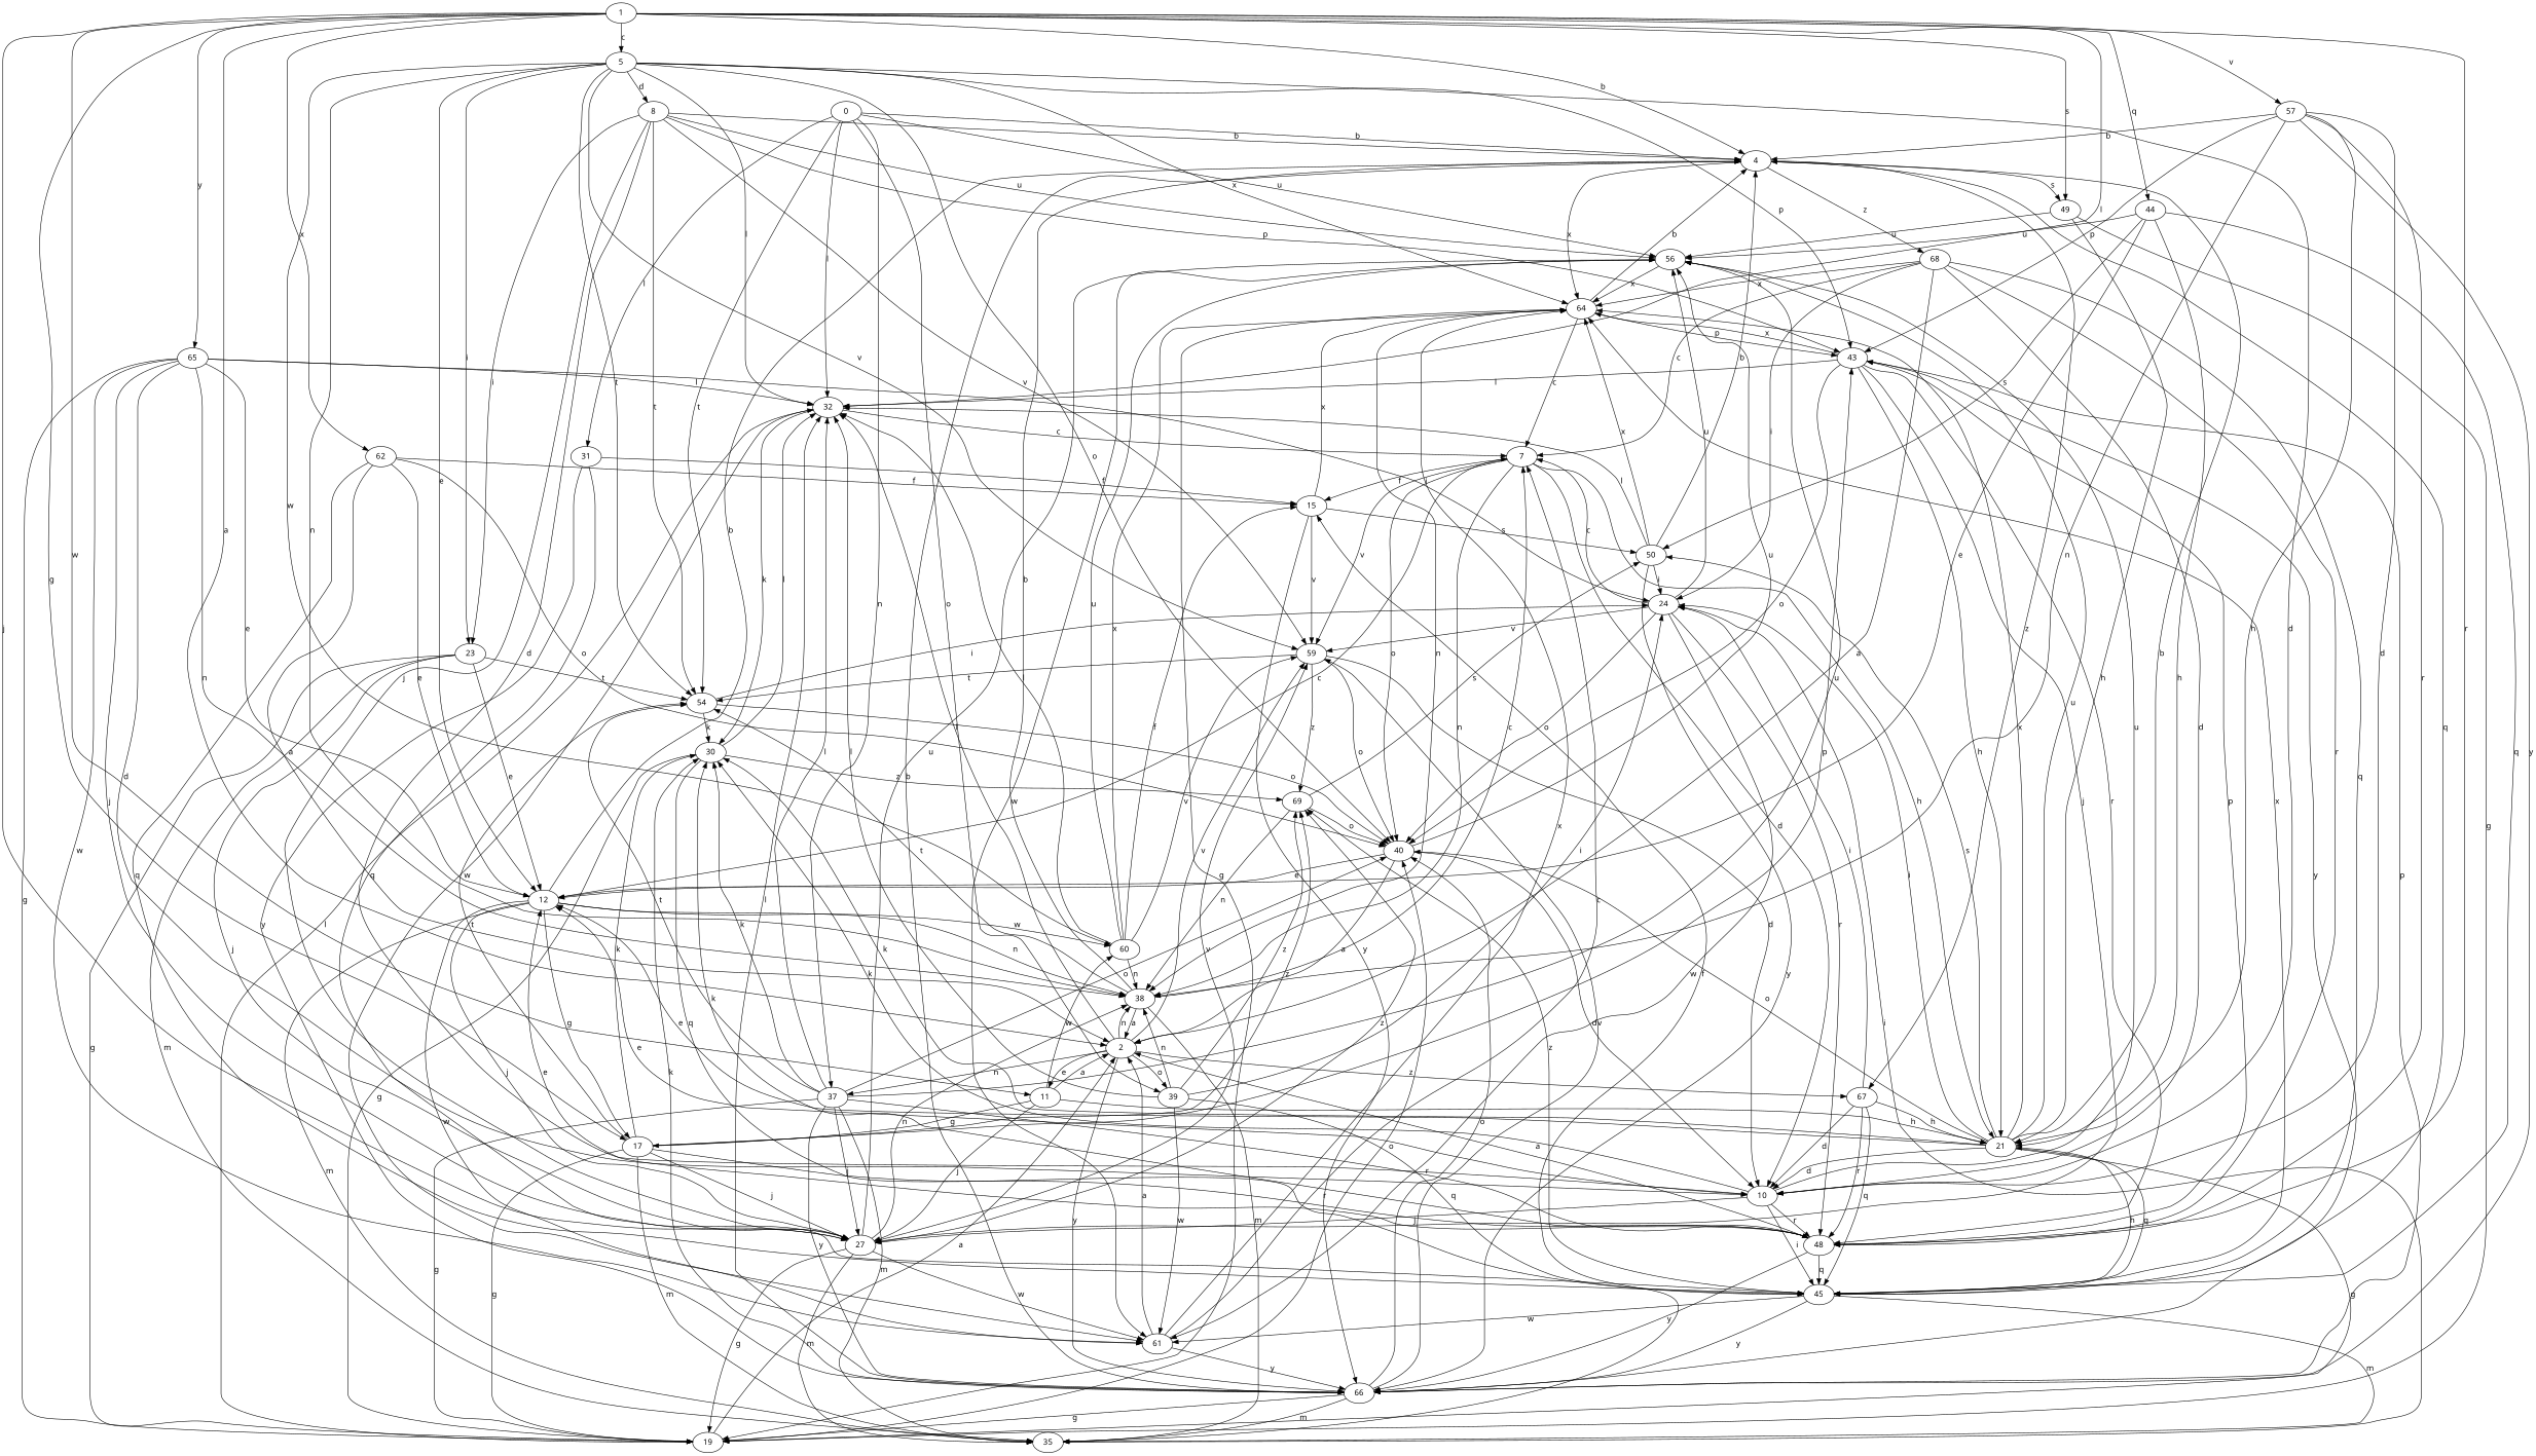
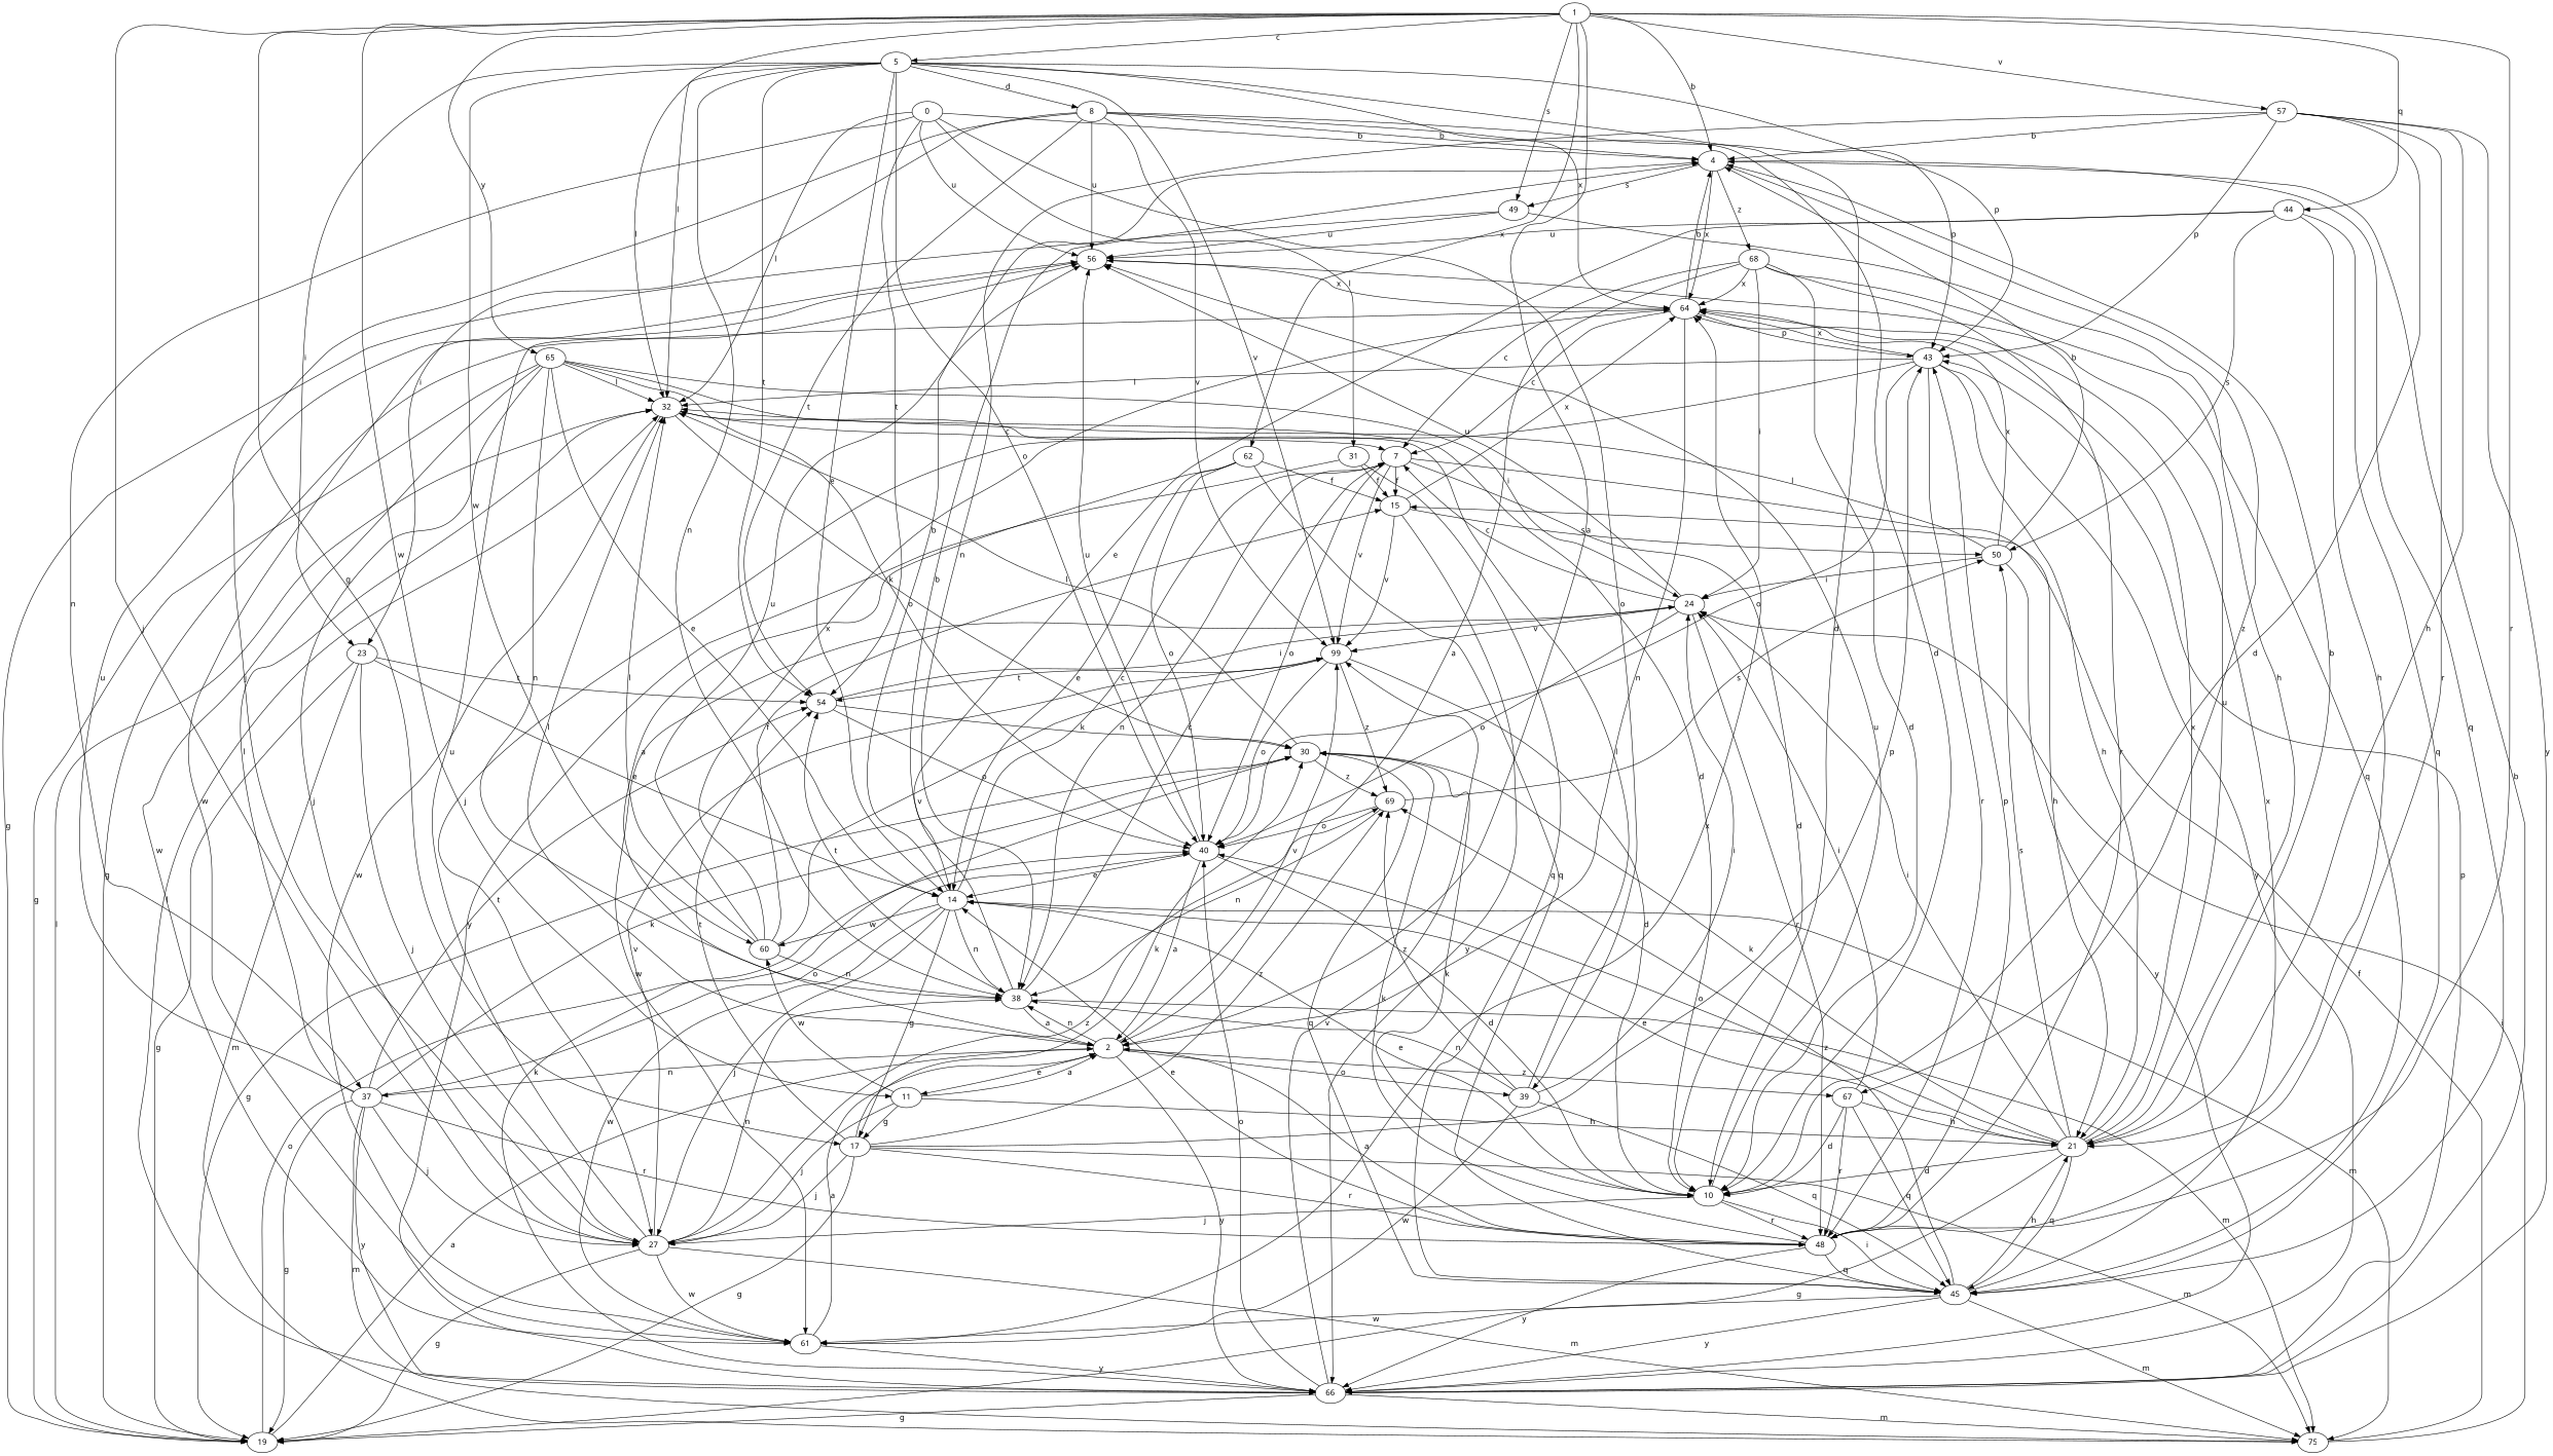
  strict digraph {
    fontname="Noto Sans"
    node [fontname="Noto Sans"]
    edge [fontname="Noto Sans"]
    0
    4
    31
    32
    37
    39
    54
    56
    49
    67
    45
    64
    68
    66
    15
    7
    30
    61
    27
    48
    40
    19
-   35
+   35 [label=75]
    38
    24
    69
    1
    2
    5
    17
    44
    57
    62
    65
    11
-   59
+   59 [label=99]
    60
    8
    10
-   12
+   12 [label=14]
    23
    43
    21
    50
    0 -> 4 [label=b]
    0 -> 31 [label=l]
    0 -> 32 [label=l]
    0 -> 37 [label=n]
    0 -> 39 [label=o]
    0 -> 54 [label=t]
    0 -> 56 [label=u]
    4 -> 49 [label=s]
    4 -> 67 [label=z]
    4 -> 45 [label=q]
    4 -> 64 [label=x]
    4 -> 68 [label=z]
    31 -> 45 [label=q]
    31 -> 66 [label=y]
    31 -> 15 [label=f]
    32 -> 7 [label=c]
    32 -> 30 [label=k]
    32 -> 61 [label=w]
    37 -> 32 [label=l]
    37 -> 54 [label=t]
    37 -> 56 [label=u]
    37 -> 66 [label=y]
    37 -> 30 [label=k]
    37 -> 27 [label=j]
    37 -> 48 [label=r]
    37 -> 40 [label=o]
    37 -> 19 [label=g]
    37 -> 35 [label=m]
    39 -> 32 [label=l]
    39 -> 45 [label=q]
    39 -> 61 [label=w]
    39 -> 38 [label=n]
    39 -> 24 [label=i]
    39 -> 69 [label=z]
    54 -> 30 [label=k]
    54 -> 40 [label=o]
    54 -> 24 [label=i]
    56 -> 64 [label=x]
    56 -> 61 [label=w]
    49 -> 56 [label=u]
    49 -> 19 [label=g]
    49 -> 21 [label=h]
    67 -> 45 [label=q]
    67 -> 48 [label=r]
    67 -> 24 [label=i]
    67 -> 10 [label=d]
    67 -> 21 [label=h]
    45 -> 64 [label=x]
    45 -> 66 [label=y]
    45 -> 61 [label=w]
    45 -> 35 [label=m]
    45 -> 69 [label=z]
    45 -> 21 [label=h]
    64 -> 4 [label=b]
    64 -> 7 [label=c]
    64 -> 19 [label=g]
-   64 -> 38 [label=n]
+   64 -> 2 [label=n]
    64 -> 43 [label=p]
    68 -> 45 [label=q]
    68 -> 64 [label=x]
    68 -> 7 [label=c]
    68 -> 48 [label=r]
    68 -> 24 [label=i]
    68 -> 2 [label=a]
    68 -> 10 [label=d]
    66 -> 4 [label=b]
    66 -> 32 [label=l]
    66 -> 30 [label=k]
    66 -> 40 [label=o]
    66 -> 19 [label=g]
    66 -> 35 [label=m]
    66 -> 59 [label=v]
    66 -> 43 [label=p]
    15 -> 64 [label=x]
    15 -> 66 [label=y]
    15 -> 59 [label=v]
    15 -> 50 [label=s]
    7 -> 15 [label=f]
    7 -> 40 [label=o]
    7 -> 38 [label=n]
    7 -> 59 [label=v]
    7 -> 10 [label=d]
    7 -> 21 [label=h]
    30 -> 32 [label=l]
    30 -> 45 [label=q]
    30 -> 19 [label=g]
    30 -> 69 [label=z]
    61 -> 64 [label=x]
    61 -> 66 [label=y]
-   61 -> 7 [label=c]
    61 -> 2 [label=a]
    27 -> 56 [label=u]
    27 -> 61 [label=w]
    27 -> 19 [label=g]
    27 -> 35 [label=m]
    27 -> 38 [label=n]
    27 -> 69 [label=z]
    27 -> 59 [label=v]
    48 -> 45 [label=q]
    48 -> 66 [label=y]
    48 -> 30 [label=k]
    48 -> 2 [label=a]
    48 -> 12 [label=e]
    48 -> 43 [label=p]
    40 -> 56 [label=u]
    40 -> 2 [label=a]
    40 -> 10 [label=d]
    40 -> 12 [label=e]
    19 -> 32 [label=l]
    19 -> 40 [label=o]
    19 -> 2 [label=a]
    35 -> 15 [label=f]
    35 -> 24 [label=i]
    38 -> 4 [label=b]
    38 -> 54 [label=t]
    38 -> 7 [label=c]
    38 -> 35 [label=m]
    38 -> 2 [label=a]
    24 -> 56 [label=u]
    24 -> 7 [label=c]
    24 -> 61 [label=w]
    24 -> 48 [label=r]
    24 -> 40 [label=o]
    24 -> 59 [label=v]
    69 -> 40 [label=o]
    69 -> 38 [label=n]
    69 -> 50 [label=s]
    1 -> 4 [label=b]
    1 -> 32 [label=l]
    1 -> 49 [label=s]
    1 -> 27 [label=j]
    1 -> 48 [label=r]
    1 -> 2 [label=a]
    1 -> 5 [label=c]
    1 -> 17 [label=g]
    1 -> 44 [label=q]
    1 -> 57 [label=v]
    1 -> 62 [label=x]
    1 -> 65 [label=y]
    1 -> 11 [label=w]
    2 -> 32 [label=l]
    2 -> 37 [label=n]
    2 -> 39 [label=o]
    2 -> 67 [label=z]
    2 -> 66 [label=y]
    2 -> 38 [label=n]
    2 -> 11 [label=e]
    2 -> 59 [label=v]
    5 -> 32 [label=l]
    5 -> 54 [label=t]
    5 -> 64 [label=x]
    5 -> 40 [label=o]
    5 -> 38 [label=n]
    5 -> 59 [label=v]
    5 -> 60 [label=w]
    5 -> 8 [label=d]
    5 -> 10 [label=d]
    5 -> 12 [label=e]
    5 -> 23 [label=i]
    5 -> 43 [label=p]
    17 -> 54 [label=t]
    17 -> 30 [label=k]
    17 -> 27 [label=j]
    17 -> 48 [label=r]
    17 -> 19 [label=g]
    17 -> 35 [label=m]
    17 -> 69 [label=z]
    17 -> 43 [label=p]
    44 -> 56 [label=u]
    44 -> 45 [label=q]
    44 -> 12 [label=e]
    44 -> 21 [label=h]
    44 -> 50 [label=s]
    57 -> 4 [label=b]
    57 -> 66 [label=y]
    57 -> 48 [label=r]
    57 -> 38 [label=n]
    57 -> 10 [label=d]
    57 -> 43 [label=p]
    57 -> 21 [label=h]
    62 -> 45 [label=q]
    62 -> 15 [label=f]
    62 -> 40 [label=o]
    62 -> 2 [label=a]
    62 -> 12 [label=e]
    65 -> 32 [label=l]
    65 -> 61 [label=w]
    65 -> 27 [label=j]
+   65 -> 40 [label=o]
    65 -> 19 [label=g]
    65 -> 38 [label=n]
    65 -> 24 [label=i]
    65 -> 10 [label=d]
    65 -> 12 [label=e]
    11 -> 27 [label=j]
    11 -> 2 [label=a]
    11 -> 17 [label=g]
    11 -> 60 [label=w]
    11 -> 21 [label=h]
    59 -> 54 [label=t]
    59 -> 40 [label=o]
    59 -> 69 [label=z]
    59 -> 10 [label=d]
    60 -> 32 [label=l]
    60 -> 56 [label=u]
    60 -> 64 [label=x]
    60 -> 15 [label=f]
    60 -> 38 [label=n]
    60 -> 59 [label=v]
    8 -> 4 [label=b]
    8 -> 54 [label=t]
    8 -> 56 [label=u]
    8 -> 27 [label=j]
    8 -> 59 [label=v]
    8 -> 10 [label=d]
    8 -> 23 [label=i]
    8 -> 43 [label=p]
    10 -> 56 [label=u]
    10 -> 45 [label=i]
    10 -> 30 [label=k]
    10 -> 27 [label=j]
    10 -> 48 [label=r]
    10 -> 12 [label=e]
    12 -> 4 [label=b]
    12 -> 7 [label=c]
    12 -> 61 [label=w]
    12 -> 27 [label=j]
    12 -> 35 [label=m]
    12 -> 38 [label=n]
    12 -> 17 [label=g]
    12 -> 60 [label=w]
    23 -> 54 [label=t]
    23 -> 27 [label=j]
    23 -> 19 [label=g]
    23 -> 35 [label=m]
    23 -> 12 [label=e]
    43 -> 32 [label=l]
    43 -> 64 [label=x]
    43 -> 66 [label=y]
    43 -> 27 [label=j]
    43 -> 48 [label=r]
    43 -> 40 [label=o]
    43 -> 21 [label=h]
    21 -> 4 [label=b]
    21 -> 56 [label=u]
    21 -> 45 [label=q]
    21 -> 64 [label=x]
    21 -> 30 [label=k]
    21 -> 40 [label=o]
    21 -> 19 [label=g]
    21 -> 24 [label=i]
    21 -> 10 [label=d]
    21 -> 12 [label=e]
    21 -> 50 [label=s]
    50 -> 4 [label=b]
    50 -> 32 [label=l]
    50 -> 64 [label=x]
    50 -> 66 [label=y]
    50 -> 24 [label=i]
  }
